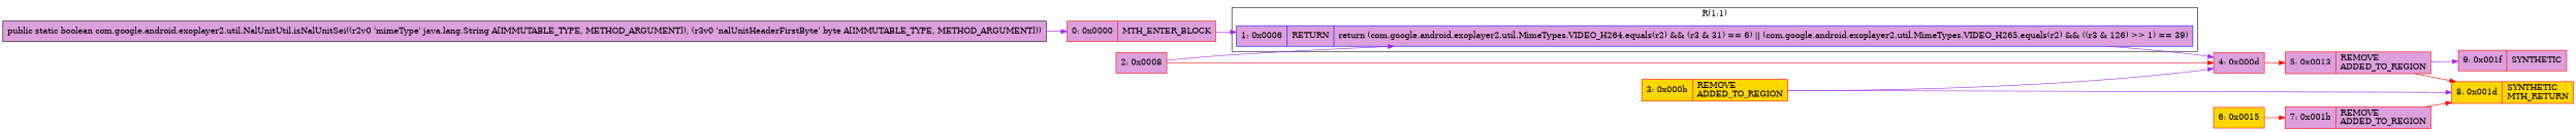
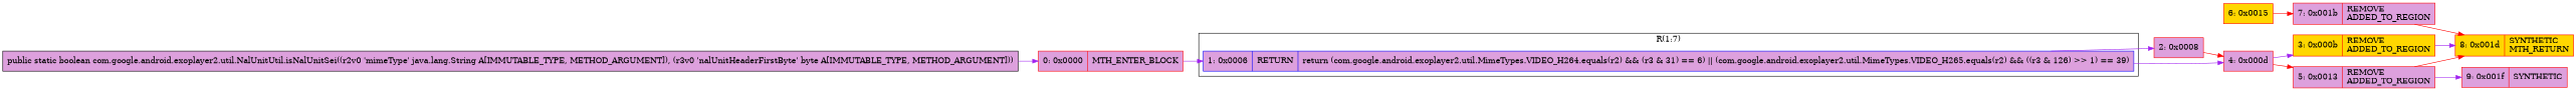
  digraph {
    rankdir=LR
    node [color=red fillcolor=plum shape=record style=filled]
    edge [color=purple]
    n1 [color=blue label="{1\:\ 0x0006|RETURN\l|return (com.google.android.exoplayer2.util.MimeTypes.VIDEO_H264.equals(r2) && (r3 & 31) == 6) \|\| (com.google.android.exoplayer2.util.MimeTypes.VIDEO_H265.equals(r2) && ((r3 & 126) \>\> 1) == 39)\l}"]
    n2 [label="{2\:\ 0x0008}"]
    n3 [label="{4\:\ 0x000d}"]
    n4 [label="{5\:\ 0x0013|REMOVE\lADDED_TO_REGION\l}"]
    n5 [label="{0\:\ 0x0000|MTH_ENTER_BLOCK\l}"]
    n6 [fillcolor=gold label="{3\:\ 0x000b|REMOVE\lADDED_TO_REGION\l}"]
    n7 [fillcolor=gold label="{8\:\ 0x001d|SYNTHETIC\lMTH_RETURN\l}"]
    n8 [label="{9\:\ 0x001f|SYNTHETIC\l}"]
    n9 [fillcolor=gold label="{6\:\ 0x0015}"]
    n10 [label="{7\:\ 0x001b|REMOVE\lADDED_TO_REGION\l}"]
    n11 [label="{public static boolean com.google.android.exoplayer2.util.NalUnitUtil.isNalUnitSei((r2v0 'mimeType' java.lang.String A[IMMUTABLE_TYPE, METHOD_ARGUMENT]), (r3v0 'nalUnitHeaderFirstByte' byte A[IMMUTABLE_TYPE, METHOD_ARGUMENT])) }" color=""]
    subgraph cluster_1 {
-     label="R(1:1)"
+     label="R(1:7)"
      n1
    }
-   n2 -> n1
+   n1 -> n2
    n1 -> n3
    n2 -> n3 [color=red]
    n3 -> n4 [color=red]
    n4 -> n7 [color=red]
    n4 -> n8
    n5 -> n1
-   n6 -> n3
+   n3 -> n6
    n6 -> n7
    n9 -> n10 [color=red]
    n10 -> n7 [color=red]
    n11 -> n5
  }
